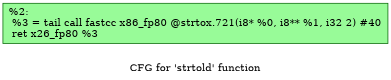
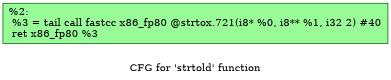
  digraph {
    label="CFG for 'strtold' function"
-   n1 [label="{%2:\l  %3 = tail call fastcc x86_fp80 @strtox.721(i8* %0, i8** %1, i32 2) #40\l  ret x26_fp80 %3\l}" shape=record style=filled fillcolor=palegreen color=darkgreen]
+   n1 [label="{%2:\l  %3 = tail call fastcc x86_fp80 @strtox.721(i8* %0, i8** %1, i32 2) #40\l  ret x86_fp80 %3\l}" shape=record style=filled fillcolor=palegreen color=darkgreen]
  }
